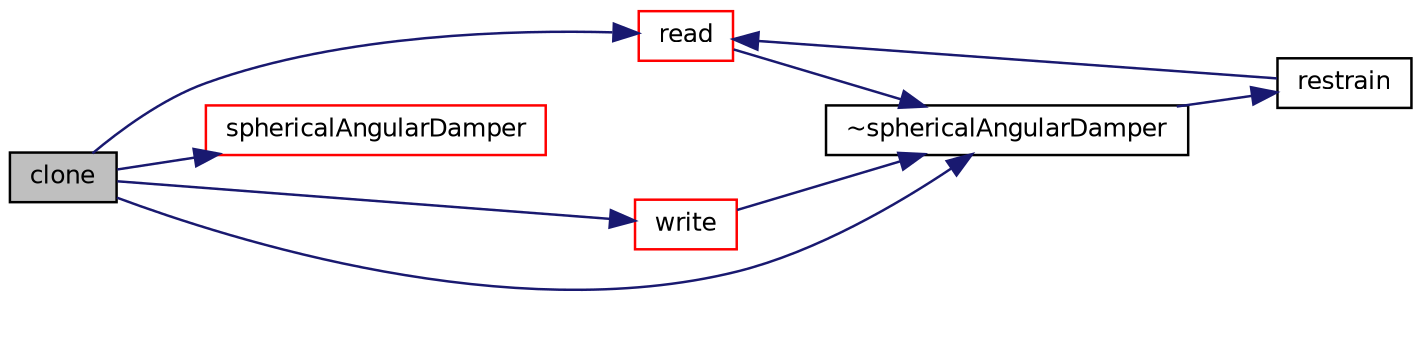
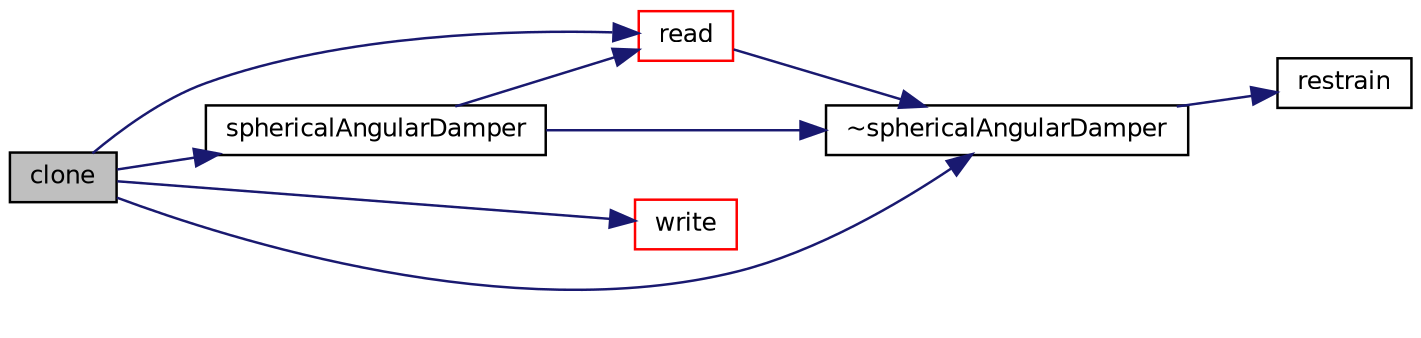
  digraph {
    rankdir=LR
    node [color=black fontname=Helvetica fontsize=10 shape=record]
    edge [color=midnightblue fontname=Helvetica fontsize=10 labelfontname=Helvetica labelfontsize=10 style=solid]
    n1 [fillcolor=grey75 fontcolor=black height=0.2 label=clone style=filled width=0.4]
    n2 [color=red height=0.2 label=read width=0.4]
    n3 [color=red height=0.2 label=write width=0.4]
-   n4 [color=red height=0.2 label=sphericalAngularDamper width=0.4]
+   n4 [height=0.2 label=sphericalAngularDamper width=0.4]
    n5 [height=0.2 label="~sphericalAngularDamper" width=0.4]
    n6 [height=0.2 label=restrain width=0.4]
    n1 -> n2
    n1 -> n3
    n1 -> n4
    n1 -> n5
    n2 -> n5
-   n3 -> n5
+   n4 -> n5
    n5 -> n6
-   n6 -> n2
+   n4 -> n2
  }
